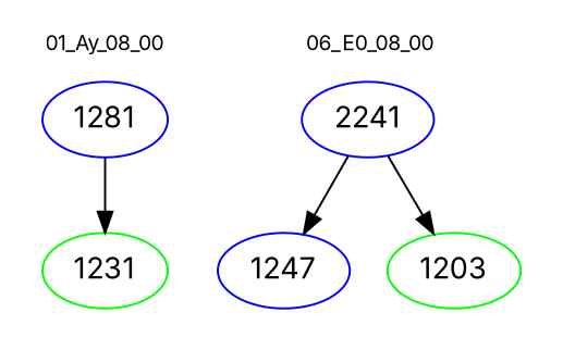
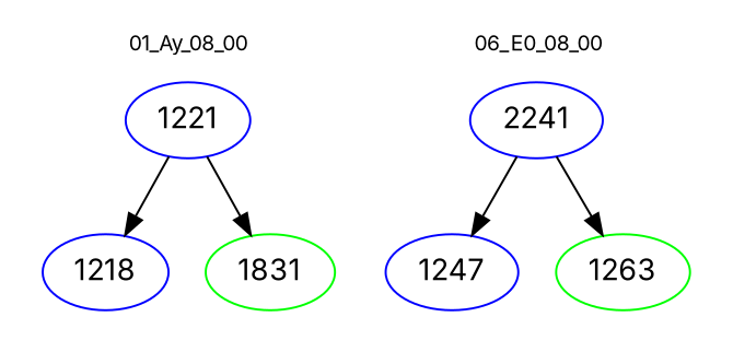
  digraph {
    fontname=Inter
    node [color=blue fontname=Inter]
    edge [color=black fontname=Inter]
-   n1 [label=1281]
-   n3 [color=green label=1231]
+   n1 [label=1221]
+   n2 [label=1218]
+   n3 [color=green label=1831]
    n4 [label=2241]
    n5 [label=1247]
-   n6 [color=green label=1203]
+   n6 [color=green label=1263]
    subgraph cluster_1 {
      color=white
      fontsize=10
      label="01_Ay_08_00"
      n1
+     n2
      n3
    }
    subgraph cluster_2 {
      color=white
      fontsize=10
      label="06_E0_08_00"
      n4
      n5
      n6
    }
+   n1 -> n2
    n1 -> n3
    n4 -> n5
    n4 -> n6
  }
